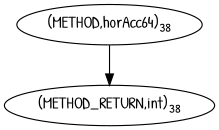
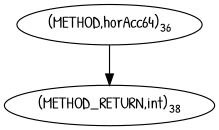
  digraph {
    fontname="Patrick Hand"
    node [fontname="Patrick Hand"]
-   n1 [label=<(METHOD,horAcc64)<SUB>38</SUB>>]
+   n1 [label=<(METHOD,horAcc64)<SUB>36</SUB>>]
    n2 [label=<(METHOD_RETURN,int)<SUB>38</SUB>>]
    n1 -> n2 [fontname="Patrick Hand"]
  }
